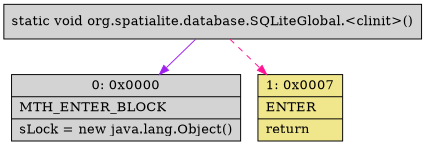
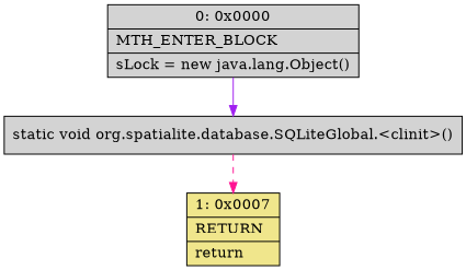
  digraph {
    node [fillcolor=lightgrey shape=record style=filled]
    n1 [label="{0\:\ 0x0000|MTH_ENTER_BLOCK\l|sLock = new java.lang.Object()\l}"]
-   n2 [fillcolor=khaki label="{1\:\ 0x0007|ENTER\l|return\l}"]
+   n2 [fillcolor=khaki label="{1\:\ 0x0007|RETURN\l|return\l}"]
    n3 [label="{static void org.spatialite.database.SQLiteGlobal.\<clinit\>() }"]
-   n3 -> n1 [color=purple style=solid]
+   n1 -> n3 [color=purple style=solid]
    n3 -> n2 [color=deeppink style=dashed]
  }
